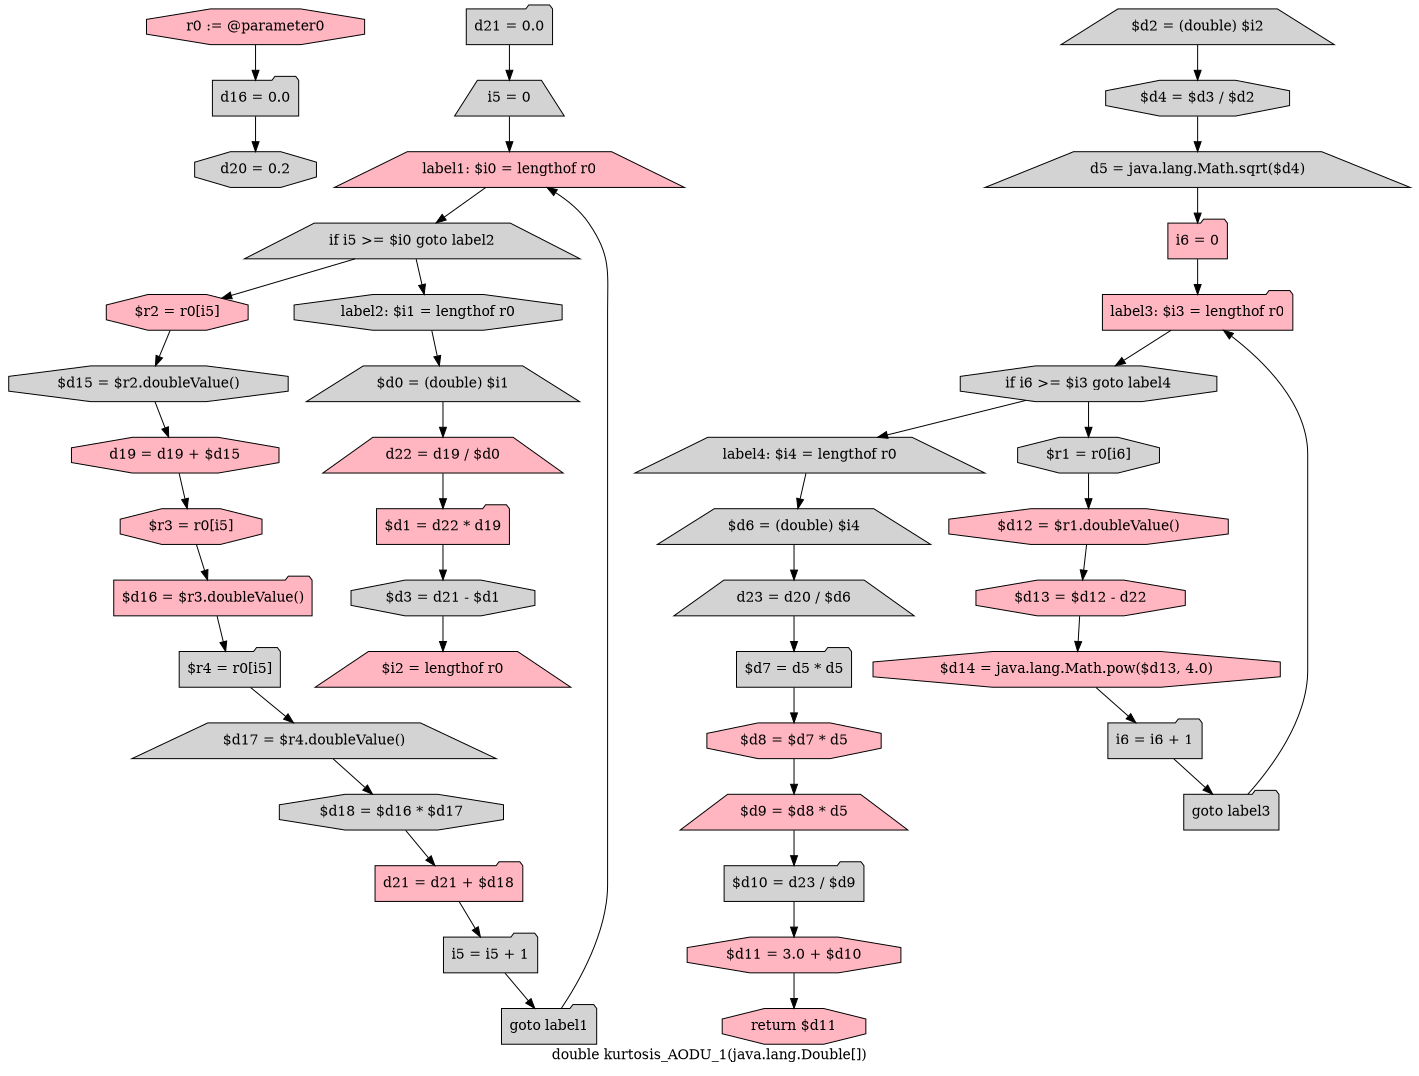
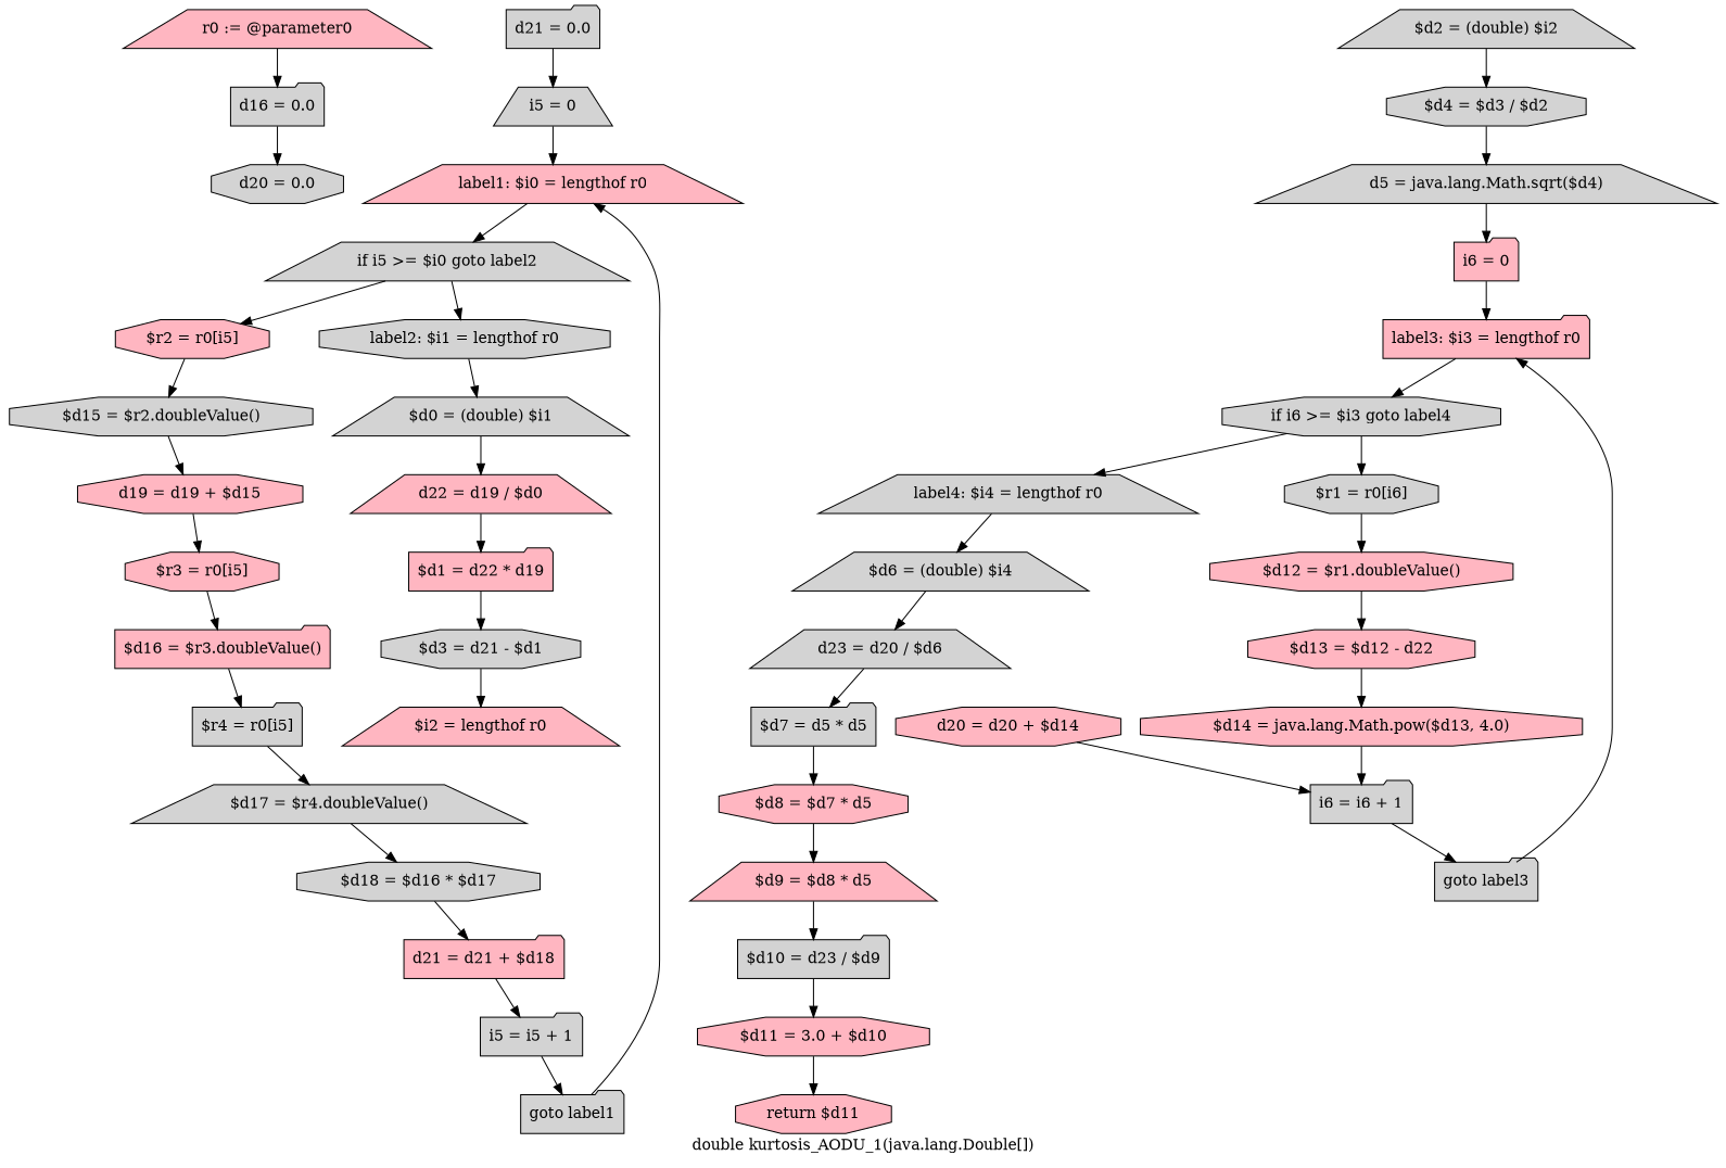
  digraph {
    label="double kurtosis_AODU_1(java.lang.Double[])"
    node [fillcolor=lightgrey shape=octagon style=filled]
-   n1 [fillcolor=lightpink label="r0 := @parameter0"]
+   n1 [fillcolor=lightpink label="r0 := @parameter0" shape=trapezium]
    n2 [label="d16 = 0.0" shape=folder]
-   n3 [label="d20 = 0.2"]
+   n3 [label="d20 = 0.0"]
    n4 [label="d21 = 0.0" shape=folder]
    n5 [label="i5 = 0" shape=trapezium]
    n6 [fillcolor=lightpink label="label1: $i0 = lengthof r0" shape=trapezium]
    n7 [label="if i5 >= $i0 goto label2" shape=trapezium]
    n8 [fillcolor=lightpink label="$r2 = r0[i5]"]
    n9 [label="label2: $i1 = lengthof r0"]
    n10 [label="$d15 = $r2.doubleValue()"]
    n11 [label="$d0 = (double) $i1" shape=trapezium]
    n12 [fillcolor=lightpink label="d19 = d19 + $d15"]
    n13 [fillcolor=lightpink label="d22 = d19 / $d0" shape=trapezium]
    n14 [fillcolor=lightpink label="$r3 = r0[i5]"]
    n15 [fillcolor=lightpink label="$d16 = $r3.doubleValue()" shape=folder]
    n16 [label="$r4 = r0[i5]" shape=folder]
    n17 [label="$d17 = $r4.doubleValue()" shape=trapezium]
    n18 [label="$d18 = $d16 * $d17"]
    n19 [fillcolor=lightpink label="d21 = d21 + $d18" shape=folder]
    n20 [label="i5 = i5 + 1" shape=folder]
    n21 [label="goto label1" shape=folder]
    n22 [fillcolor=lightpink label="$d1 = d22 * d19" shape=folder]
    n23 [label="$d3 = d21 - $d1"]
    n24 [fillcolor=lightpink label="$i2 = lengthof r0" shape=trapezium]
    n25 [label="$d2 = (double) $i2" shape=trapezium]
    n26 [label="$d4 = $d3 / $d2"]
    n27 [label="d5 = java.lang.Math.sqrt($d4)" shape=trapezium]
    n28 [fillcolor=lightpink label="i6 = 0" shape=folder]
    n29 [fillcolor=lightpink label="label3: $i3 = lengthof r0" shape=folder]
    n30 [label="if i6 >= $i3 goto label4"]
    n31 [label="$r1 = r0[i6]"]
    n32 [label="label4: $i4 = lengthof r0" shape=trapezium]
    n33 [fillcolor=lightpink label="$d12 = $r1.doubleValue()"]
    n34 [label="$d6 = (double) $i4" shape=trapezium]
    n35 [fillcolor=lightpink label="$d13 = $d12 - d22"]
    n36 [label="d23 = d20 / $d6" shape=trapezium]
    n37 [fillcolor=lightpink label="$d14 = java.lang.Math.pow($d13, 4.0)"]
    n38 [label="i6 = i6 + 1" shape=folder]
+   n39 [fillcolor=lightpink label="d20 = d20 + $d14"]
    n40 [label="goto label3" shape=folder]
    n41 [label="$d7 = d5 * d5" shape=folder]
    n42 [fillcolor=lightpink label="$d8 = $d7 * d5"]
    n43 [fillcolor=lightpink label="$d9 = $d8 * d5" shape=trapezium]
    n44 [label="$d10 = d23 / $d9" shape=folder]
    n45 [fillcolor=lightpink label="$d11 = 3.0 + $d10"]
    n46 [fillcolor=lightpink label="return $d11"]
    n1 -> n2
    n2 -> n3
    n4 -> n5
    n5 -> n6
    n6 -> n7
    n7 -> n8
    n7 -> n9
    n8 -> n10
    n9 -> n11
    n10 -> n12
    n11 -> n13
    n12 -> n14
    n13 -> n22
    n14 -> n15
    n15 -> n16
    n16 -> n17
    n17 -> n18
    n18 -> n19
    n19 -> n20
    n20 -> n21
    n21 -> n6
    n22 -> n23
    n23 -> n24
    n25 -> n26
    n26 -> n27
    n27 -> n28
    n28 -> n29
    n29 -> n30
    n30 -> n31
    n30 -> n32
    n31 -> n33
    n32 -> n34
    n33 -> n35
    n34 -> n36
    n35 -> n37
    n36 -> n41
    n37 -> n38
    n38 -> n40
+   n39 -> n38
    n40 -> n29
    n41 -> n42
    n42 -> n43
    n43 -> n44
    n44 -> n45
    n45 -> n46
  }
